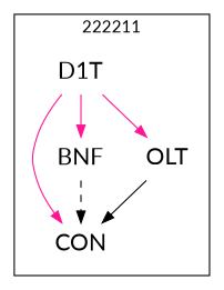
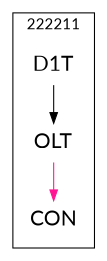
  strict digraph {
    fontname=Lato
    node [fontname=Lato fontsize=20 shape=plaintext]
    edge [color=black fontname=Lato style=solid]
    n1 [label=CON]
-   n2 [label=BNF]
    n3 [label=D1T]
    n4 [label=OLT]
    subgraph cluster_1 {
      label=222211
      labeldoc=t
      n1
-     n2
      n3
      n4
    }
-   n2 -> n1 [style=dashed]
-   n3 -> n1 [color=deeppink]
-   n3 -> n2 [color=deeppink]
-   n3 -> n4 [color=deeppink]
-   n4 -> n1
+   n3 -> n4
+   n4 -> n1 [color=deeppink]
  }
